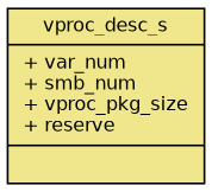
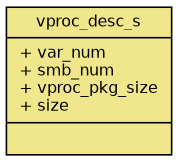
  digraph {
-   n1 [color=black fillcolor=khaki fontcolor=black fontname=Helvetica fontsize=10 height=0.2 label="{vproc_desc_s\n|+ var_num\l+ smb_num\l+ vproc_pkg_size\l+ reserve\l|}" shape=record style=filled width=0.4]
+   n1 [color=black fillcolor=khaki fontcolor=black fontname=Helvetica fontsize=10 height=0.2 label="{vproc_desc_s\n|+ var_num\l+ smb_num\l+ vproc_pkg_size\l+ size\l|}" shape=record style=filled width=0.4]
  }
